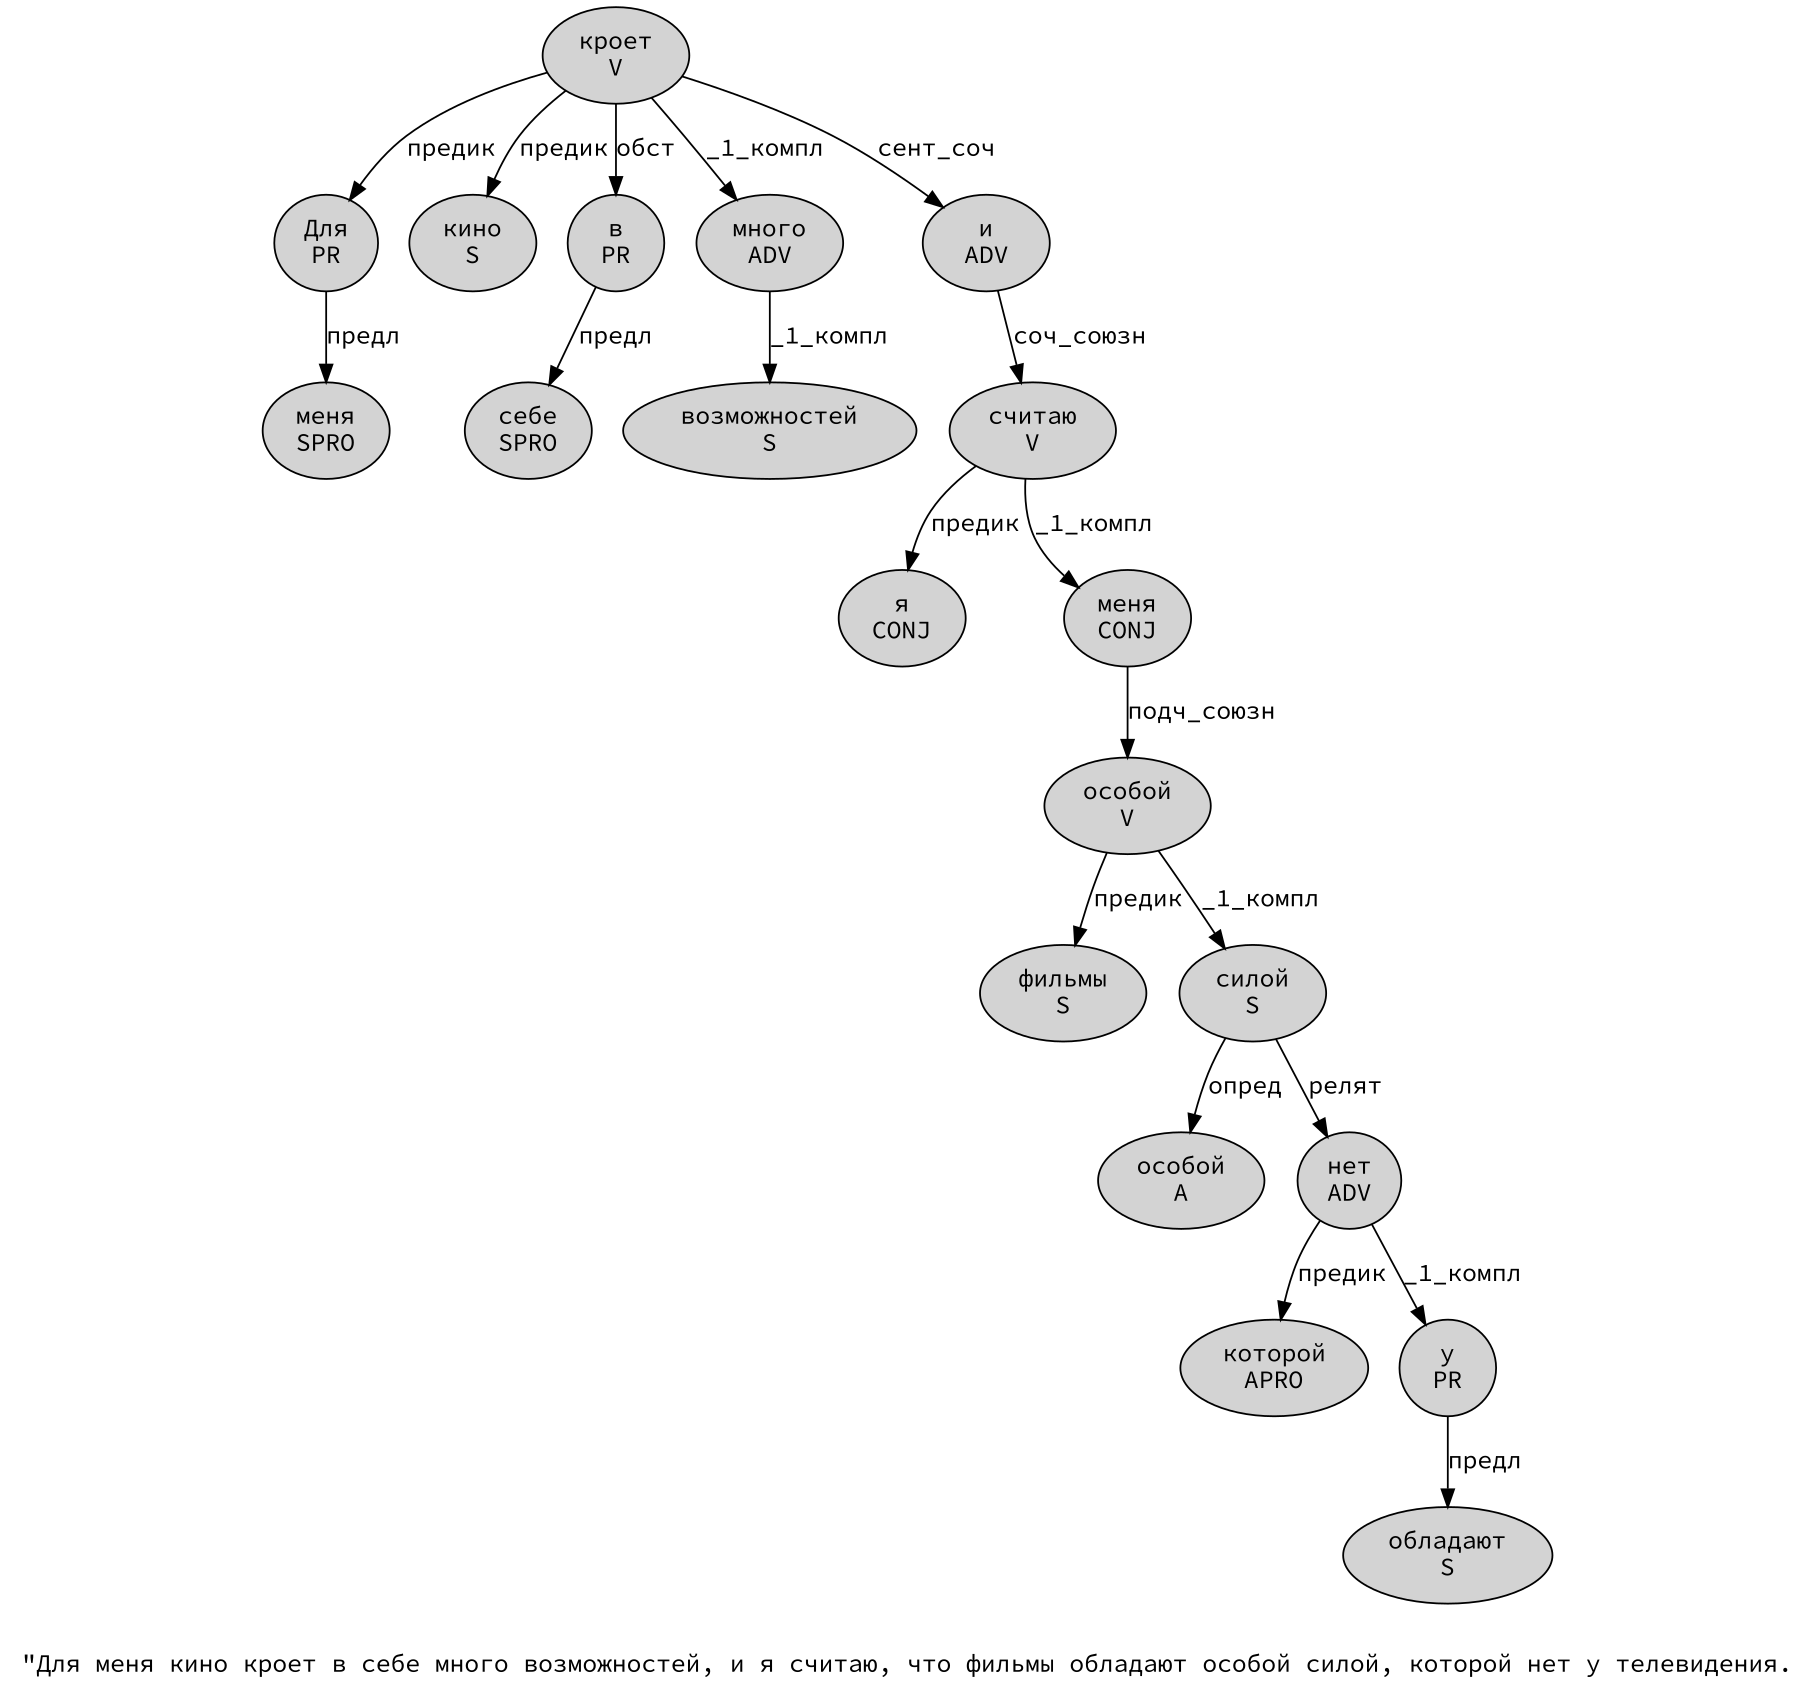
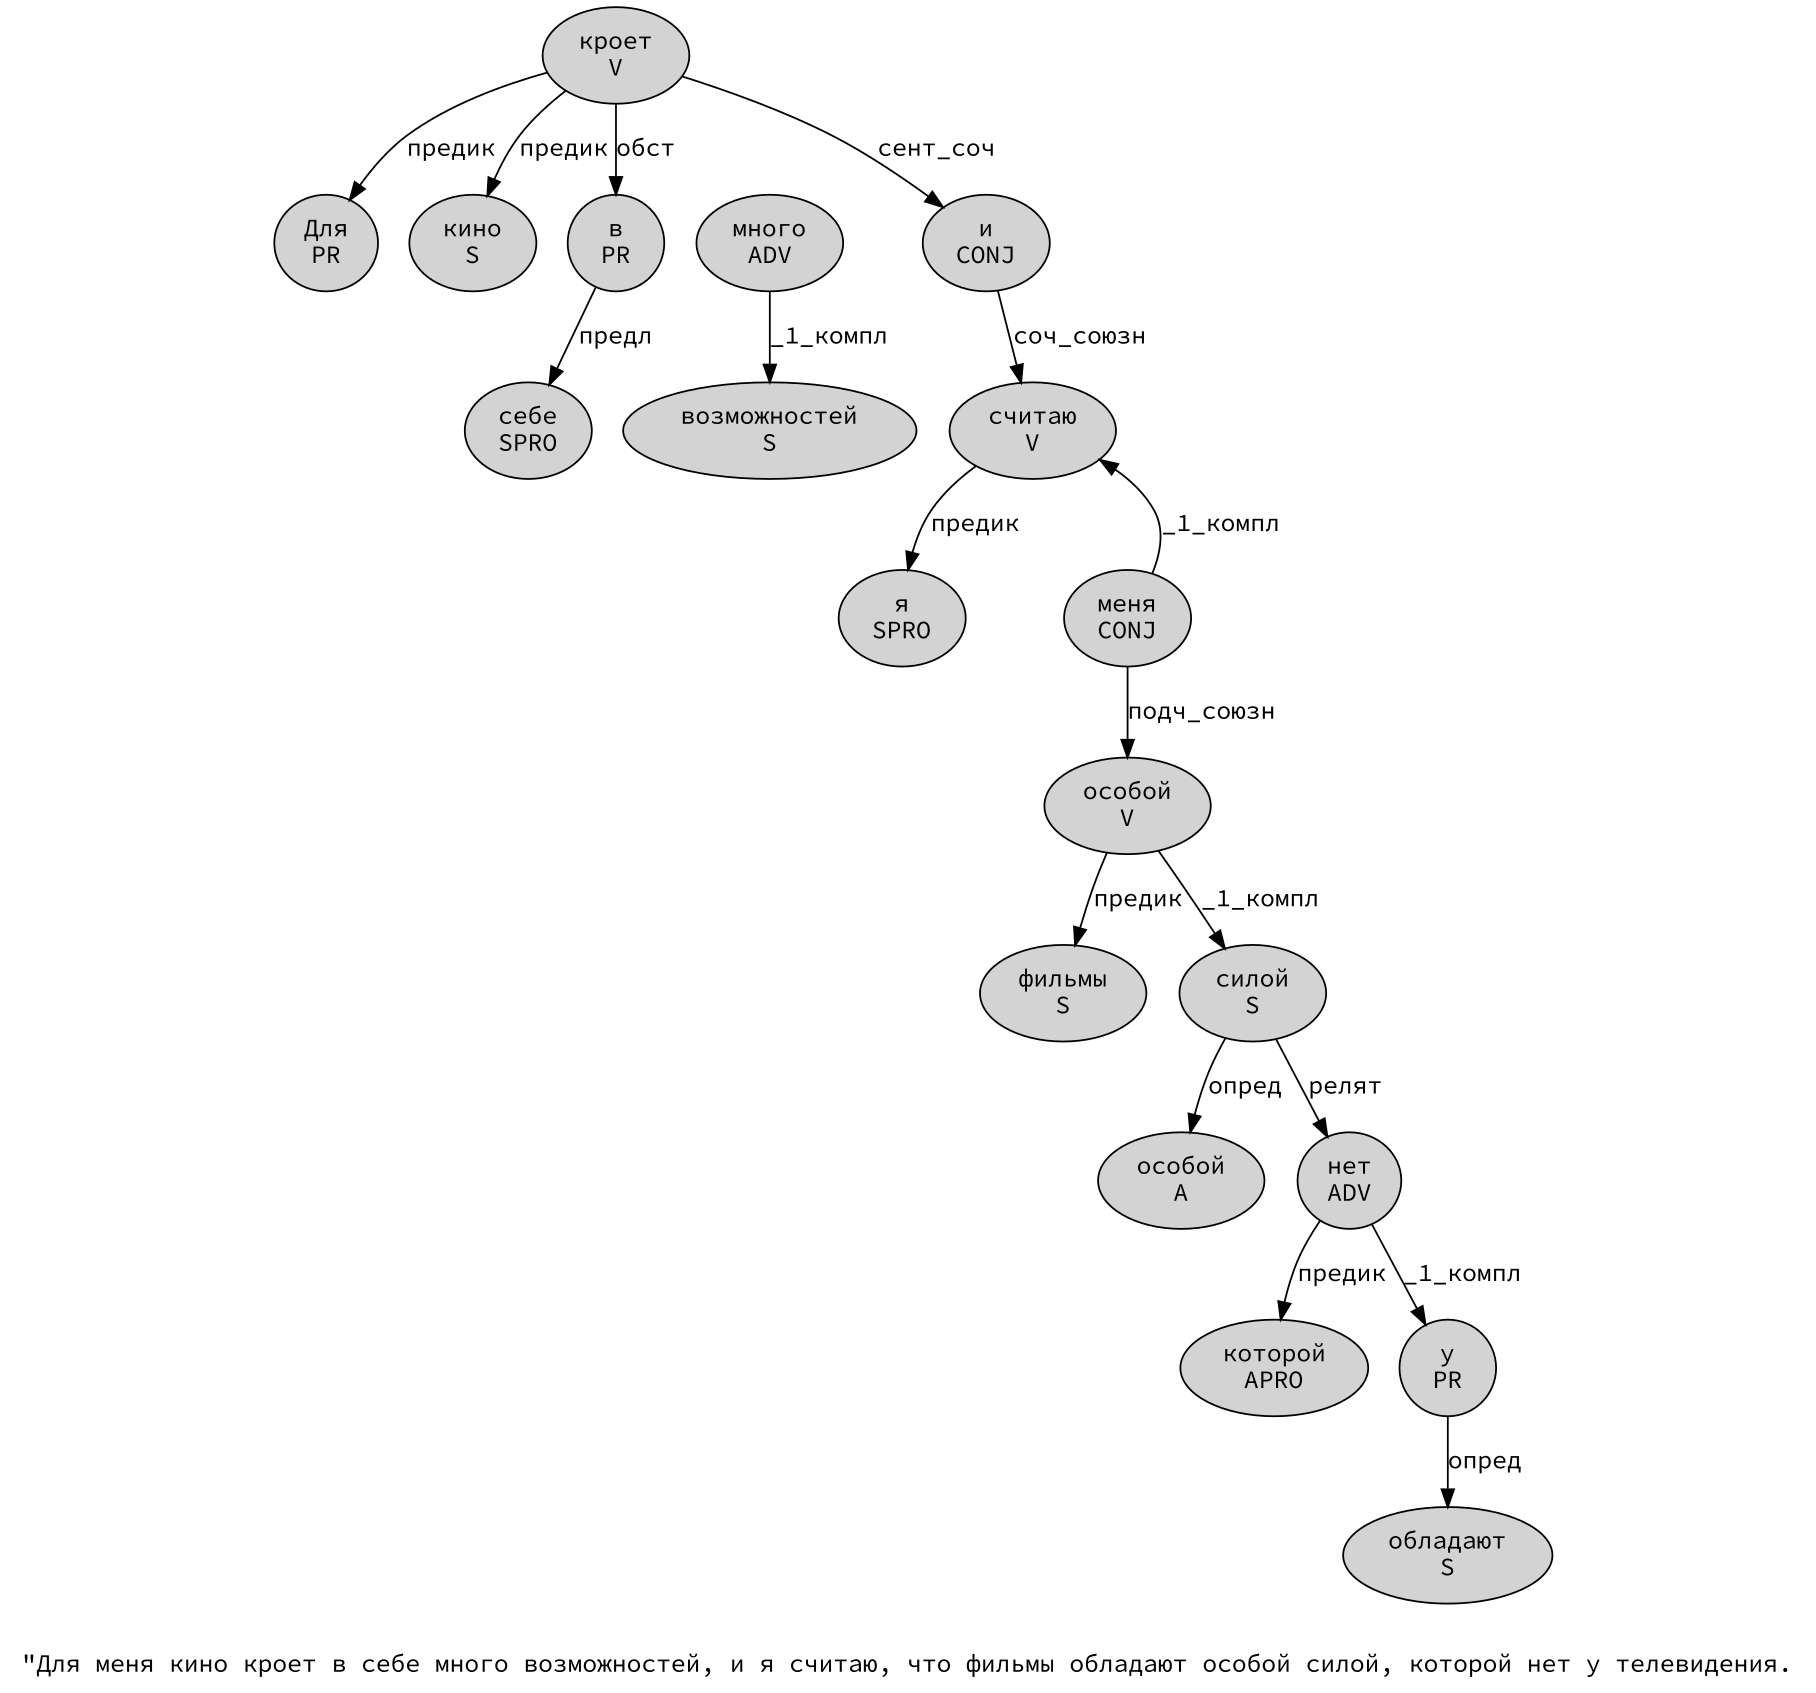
  digraph {
    fontname="Source Code Pro"
    label="\"Для меня кино кроет в себе много возможностей, и я считаю, что фильмы обладают особой силой, которой нет у телевидения."
    node [fillcolor=lightgray fontname="Source Code Pro" penwidth=1 shape=ellipse style=filled]
    edge [fontname="Source Code Pro"]
    n1 [label="Для\nPR"]
-   n2 [label="меня\nSPRO"]
    n3 [label="кино\nS"]
    n4 [label="кроет\nV"]
    n5 [label="в\nPR"]
    n6 [label="много\nADV"]
-   n7 [label="и\nADV"]
+   n7 [label="и\nCONJ"]
    n8 [label="себе\nSPRO"]
    n9 [label="возможностей\nS"]
    n10 [label="считаю\nV"]
-   n11 [label="я\nCONJ"]
+   n11 [label="я\nSPRO"]
    n12 [label="меня\nCONJ"]
    n13 [label="особой\nV"]
    n14 [label="фильмы\nS"]
    n15 [label="силой\nS"]
    n16 [label="особой\nA"]
    n17 [label="нет\nADV"]
    n18 [label="которой\nAPRO"]
    n19 [label="у\nPR"]
    n20 [label="обладают\nS"]
-   n1 -> n2 [label="предл"]
    n4 -> n1 [label="предик"]
    n4 -> n3 [label="предик"]
    n4 -> n5 [label="обст"]
-   n4 -> n6 [label="_1_компл"]
    n4 -> n7 [label="сент_соч"]
    n5 -> n8 [label="предл"]
    n6 -> n9 [label="_1_компл"]
    n7 -> n10 [label="соч_союзн"]
    n10 -> n11 [label="предик"]
-   n10 -> n12 [label="_1_компл"]
+   n12 -> n10 [label="_1_компл"]
    n12 -> n13 [label="подч_союзн"]
    n13 -> n14 [label="предик"]
    n13 -> n15 [label="_1_компл"]
    n15 -> n16 [label="опред"]
    n15 -> n17 [label="релят"]
    n17 -> n18 [label="предик"]
    n17 -> n19 [label="_1_компл"]
-   n19 -> n20 [label="предл"]
+   n19 -> n20 [label="опред"]
  }
